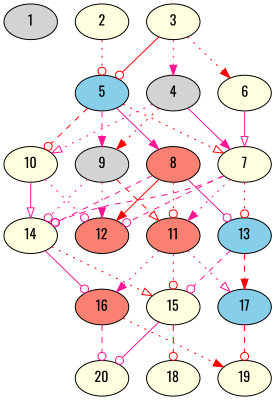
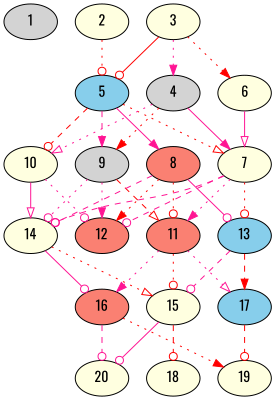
  digraph {
    fontname=Oswald
    node [alpha=0.19 fillcolor=lightyellow fontname=Oswald style=filled]
    edge [arrowhead=odot color=deeppink fontname=Oswald style=dotted]
    1 [expect_size=7126016 fillcolor=lightgrey]
    2 [alpha=0.14 expect_size=29090816]
    5 [expect_size=31249408 fillcolor=skyblue]
    7 [alpha=0.18 expect_size=26085376]
    9 [alpha=0.18 expect_size=47918080 fillcolor=lightgrey]
    10 [alpha=0.06 expect_size=30534656]
    8 [alpha=0.10 expect_size=39308288 fillcolor=salmon]
    11 [alpha=0.13 expect_size=11158528 fillcolor=salmon]
    12 [alpha=0.16 expect_size=9479168 fillcolor=salmon]
    13 [expect_size=42202112 fillcolor=skyblue]
    14 [alpha=0.02 expect_size=32580608]
    3 [alpha=0.16 expect_size=13701120]
    4 [alpha=0.16 expect_size=41323520 fillcolor=lightgrey]
    6 [alpha=0.05 expect_size=33256448]
    15 [alpha=0.13 expect_size=23741440]
    16 [alpha=0.12 expect_size=20884480 fillcolor=salmon]
    17 [alpha=0.18 expect_size=33524736 fillcolor=skyblue]
    18 [alpha=0.17 expect_size=27711488]
    20 [alpha=0.14 expect_size=46338048]
    19 [alpha=0.00 expect_size=51454976]
    2 -> 5 [color=red]
    5 -> 7 [arrowhead=onormal color=red]
    5 -> 9 [arrowhead=normal style=dashed]
    5 -> 10 [color=red style=dashed]
    5 -> 8 [arrowhead=normal style=solid]
    7 -> 11 [arrowhead=normal]
    7 -> 12 [style=dashed]
    7 -> 13 [color=red]
    7 -> 14 [style=dashed]
    9 -> 11 [arrowhead=onormal color=red style=dashed]
    9 -> 12 [arrowhead=normal]
    9 -> 14
    10 -> 12
    10 -> 14 [arrowhead=onormal style=solid]
    8 -> 11 [color=red]
-   8 -> 12 [arrowhead=normal color=red style=solid]
+   8 -> 12 [arrowhead=normal color=red]
    8 -> 13 [style=solid]
    8 -> 14 [style=dashed]
    11 -> 15 [color=red]
    11 -> 16 [arrowhead=normal]
    11 -> 17 [arrowhead=onormal]
    13 -> 15 [style=dashed]
    13 -> 17 [arrowhead=normal color=red style=dashed]
    14 -> 15 [arrowhead=onormal color=red]
    14 -> 16 [style=solid]
    3 -> 5 [color=red style=solid]
    3 -> 4 [arrowhead=normal]
    3 -> 6 [arrowhead=normal color=red]
    4 -> 7 [arrowhead=normal style=solid]
    4 -> 9 [arrowhead=normal color=red]
    4 -> 10 [arrowhead=onormal]
    6 -> 7 [arrowhead=onormal style=solid]
    15 -> 18 [color=red style=dashed]
    15 -> 20 [style=solid]
    16 -> 20 [style=dashed]
    16 -> 19 [arrowhead=normal color=red]
    17 -> 19 [color=red style=dashed]
  }
